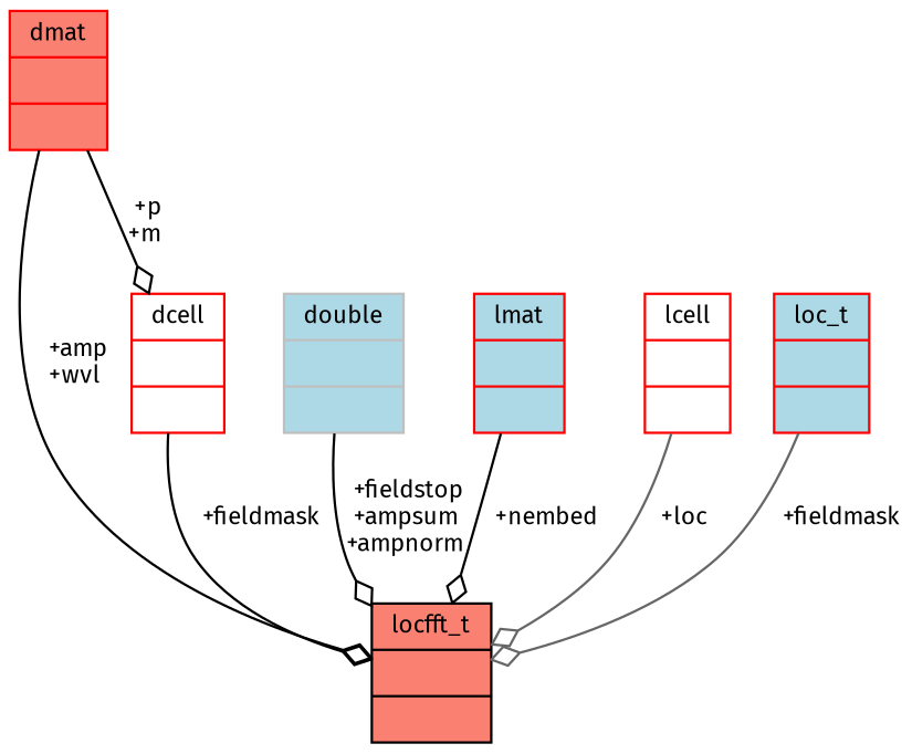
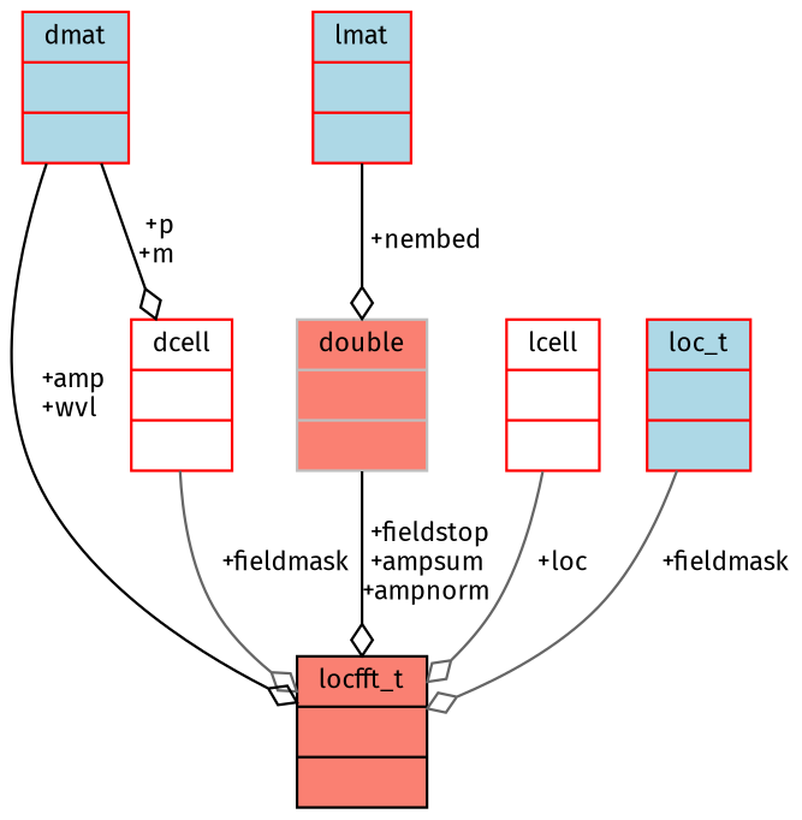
  digraph {
    fontname="Fira Sans"
    node [color=red fillcolor=lightblue fontname="Fira Sans" fontsize=10 shape=record style=filled]
    edge [arrowhead=odiamond color=black fontname="Fira Sans" fontsize=10 labelfontname=Helvetica labelfontsize=10 style=solid]
    n1 [color=black fillcolor=salmon fontcolor=black height=0.2 label="{locfft_t\n||}" width=0.4]
    n2 [fillcolor=white height=0.2 label="{dcell\n||}" width=0.4]
-   n3 [fillcolor=salmon height=0.2 label="{dmat\n||}" width=0.4]
-   n4 [color=grey75 height=0.2 label="{double\n||}" width=0.4]
+   n3 [height=0.2 label="{dmat\n||}" width=0.4]
+   n4 [color=grey75 fillcolor=salmon height=0.2 label="{double\n||}" width=0.4]
    n5 [height=0.2 label="{lmat\n||}" width=0.4]
    n6 [fillcolor=white height=0.2 label="{lcell\n||}" width=0.4]
    n7 [height=0.2 label="{loc_t\n||}" width=0.4]
-   n2 -> n1 [label=" +fieldmask"]
+   n2 -> n1 [color=gray40 label=" +fieldmask"]
    n3 -> n1 [label=" +amp\n+wvl"]
    n3 -> n2 [label=" +p\n+m"]
    n4 -> n1 [label=" +fieldstop\n+ampsum\n+ampnorm"]
-   n5 -> n1 [label=" +nembed"]
+   n5 -> n4 [label=" +nembed"]
    n6 -> n1 [color=gray40 label=" +loc"]
    n7 -> n1 [color=gray40 label=" +fieldmask"]
  }
